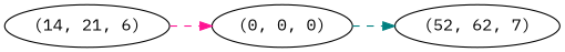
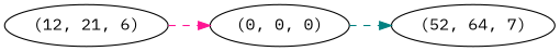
  digraph {
    fontname="IBM Plex Mono"
    rankdir=LR
    node [fontname="IBM Plex Mono"]
    edge [fontname="IBM Plex Mono" style=dashed]
    "(0, 0, 0)"
-   "(52, 64, 7)" [label="(52, 62, 7)"]
-   "(12, 21, 6)" [label="(14, 21, 6)"]
+   "(52, 64, 7)"
+   "(12, 21, 6)"
    "(0, 0, 0)" -> "(52, 64, 7)" [color=teal]
    "(12, 21, 6)" -> "(0, 0, 0)" [color=deeppink]
  }
